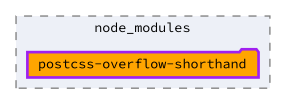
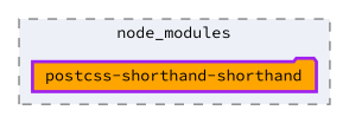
  digraph {
    compound=true
    fontname="Source Code Pro"
-   n1 [color=purple fillcolor=orange fontname="Source Code Pro" fontsize=10 height=0.2 label="postcss-overflow-shorthand" shape=folder style="filled,bold" width=0.4]
+   n1 [color=purple fillcolor=orange fontname="Source Code Pro" fontsize=10 height=0.2 label="postcss-shorthand-shorthand" shape=folder style="filled,bold" width=0.4]
    subgraph cluster_1 {
      bgcolor="#edf0f7"
      fontsize=10
      label=node_modules
      pencolor=grey50
      style="filled,dashed"
      n1
    }
  }
